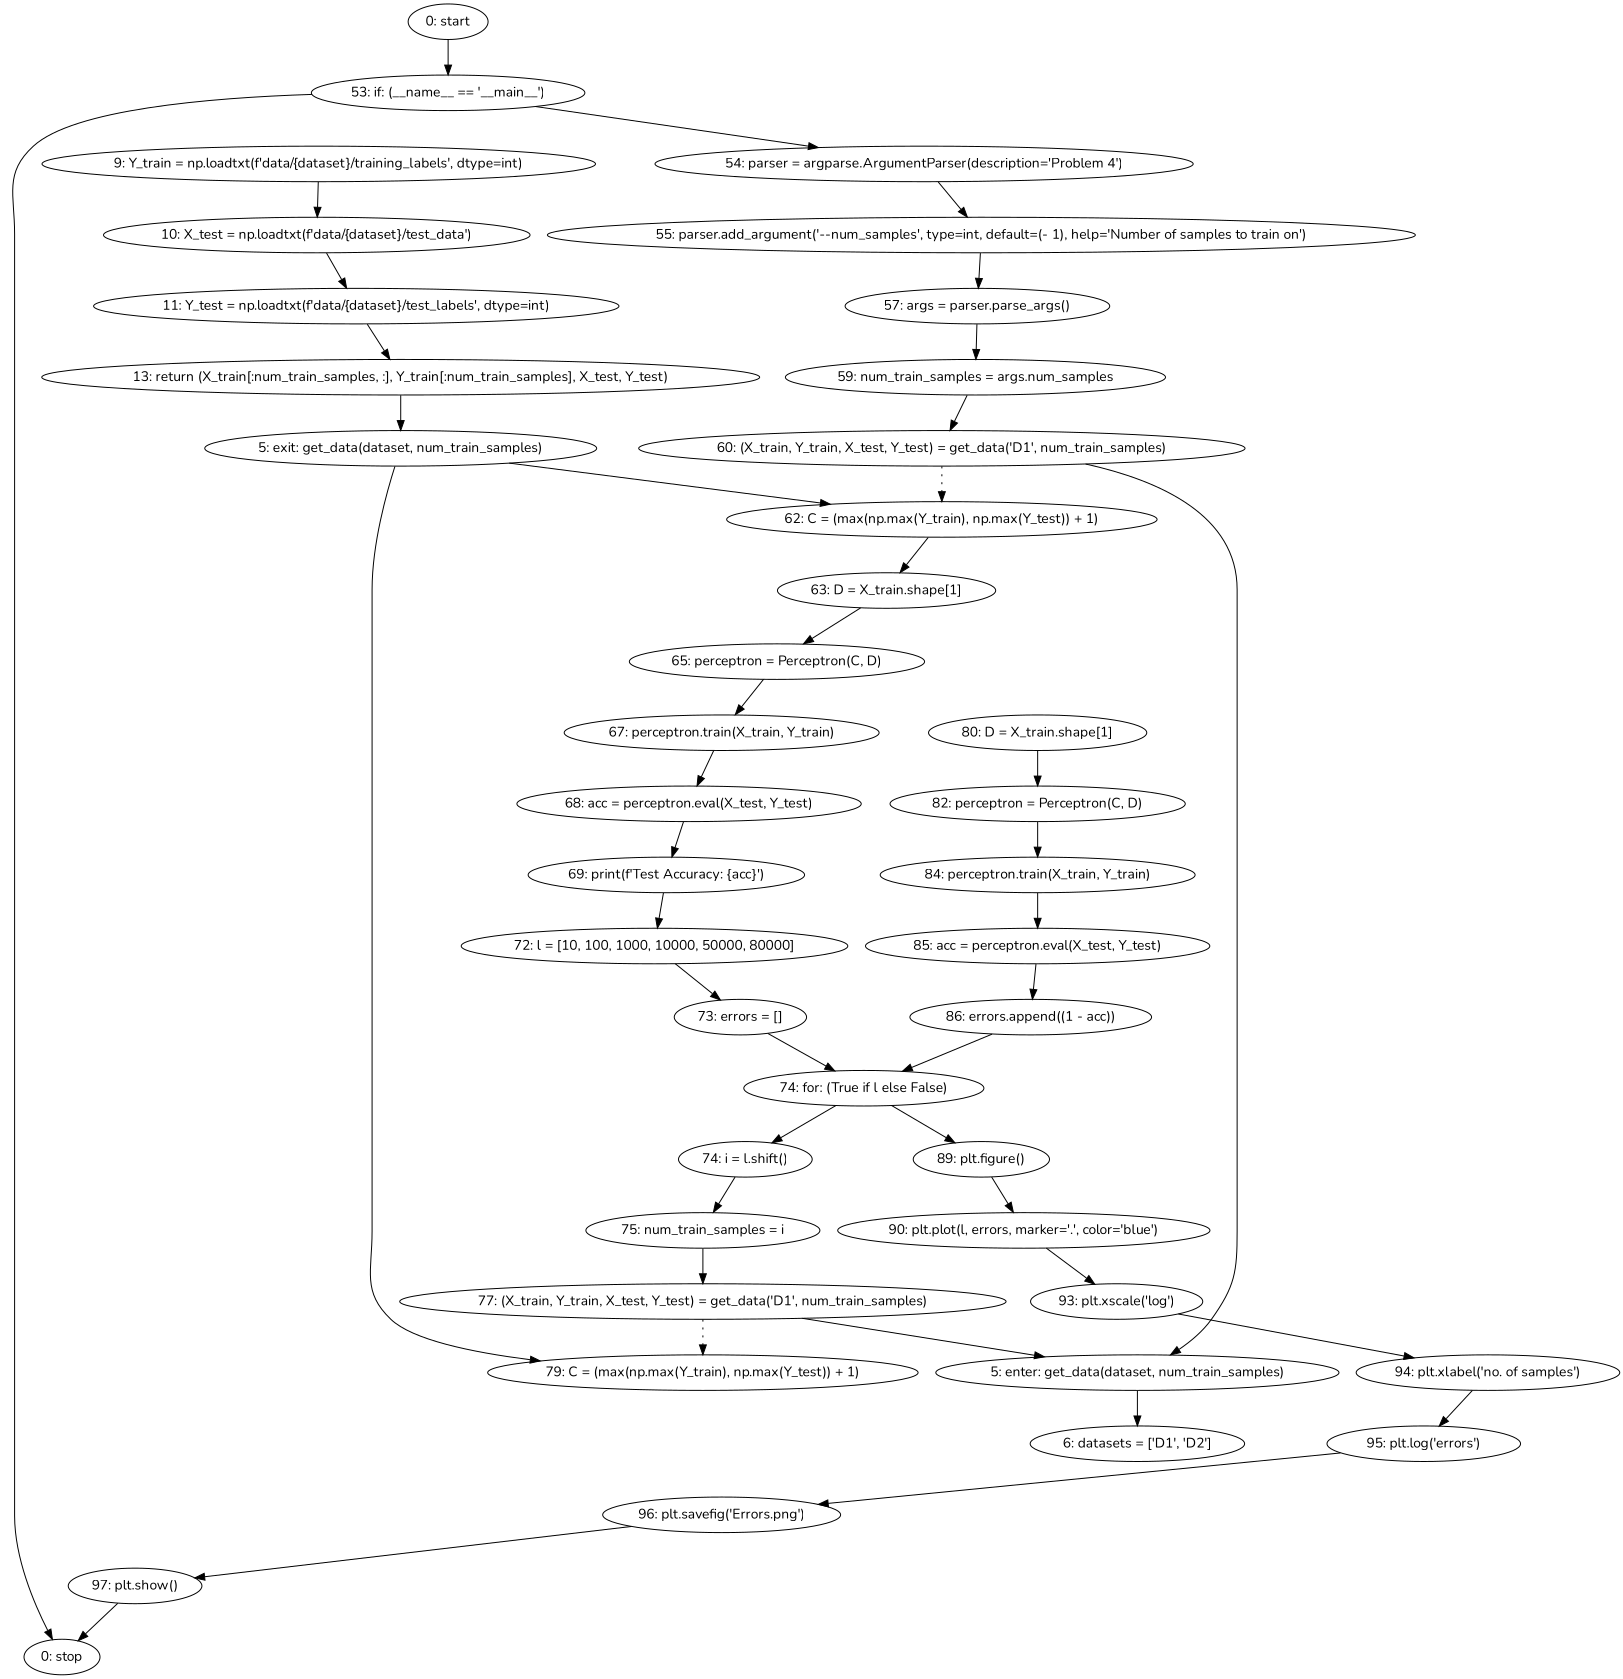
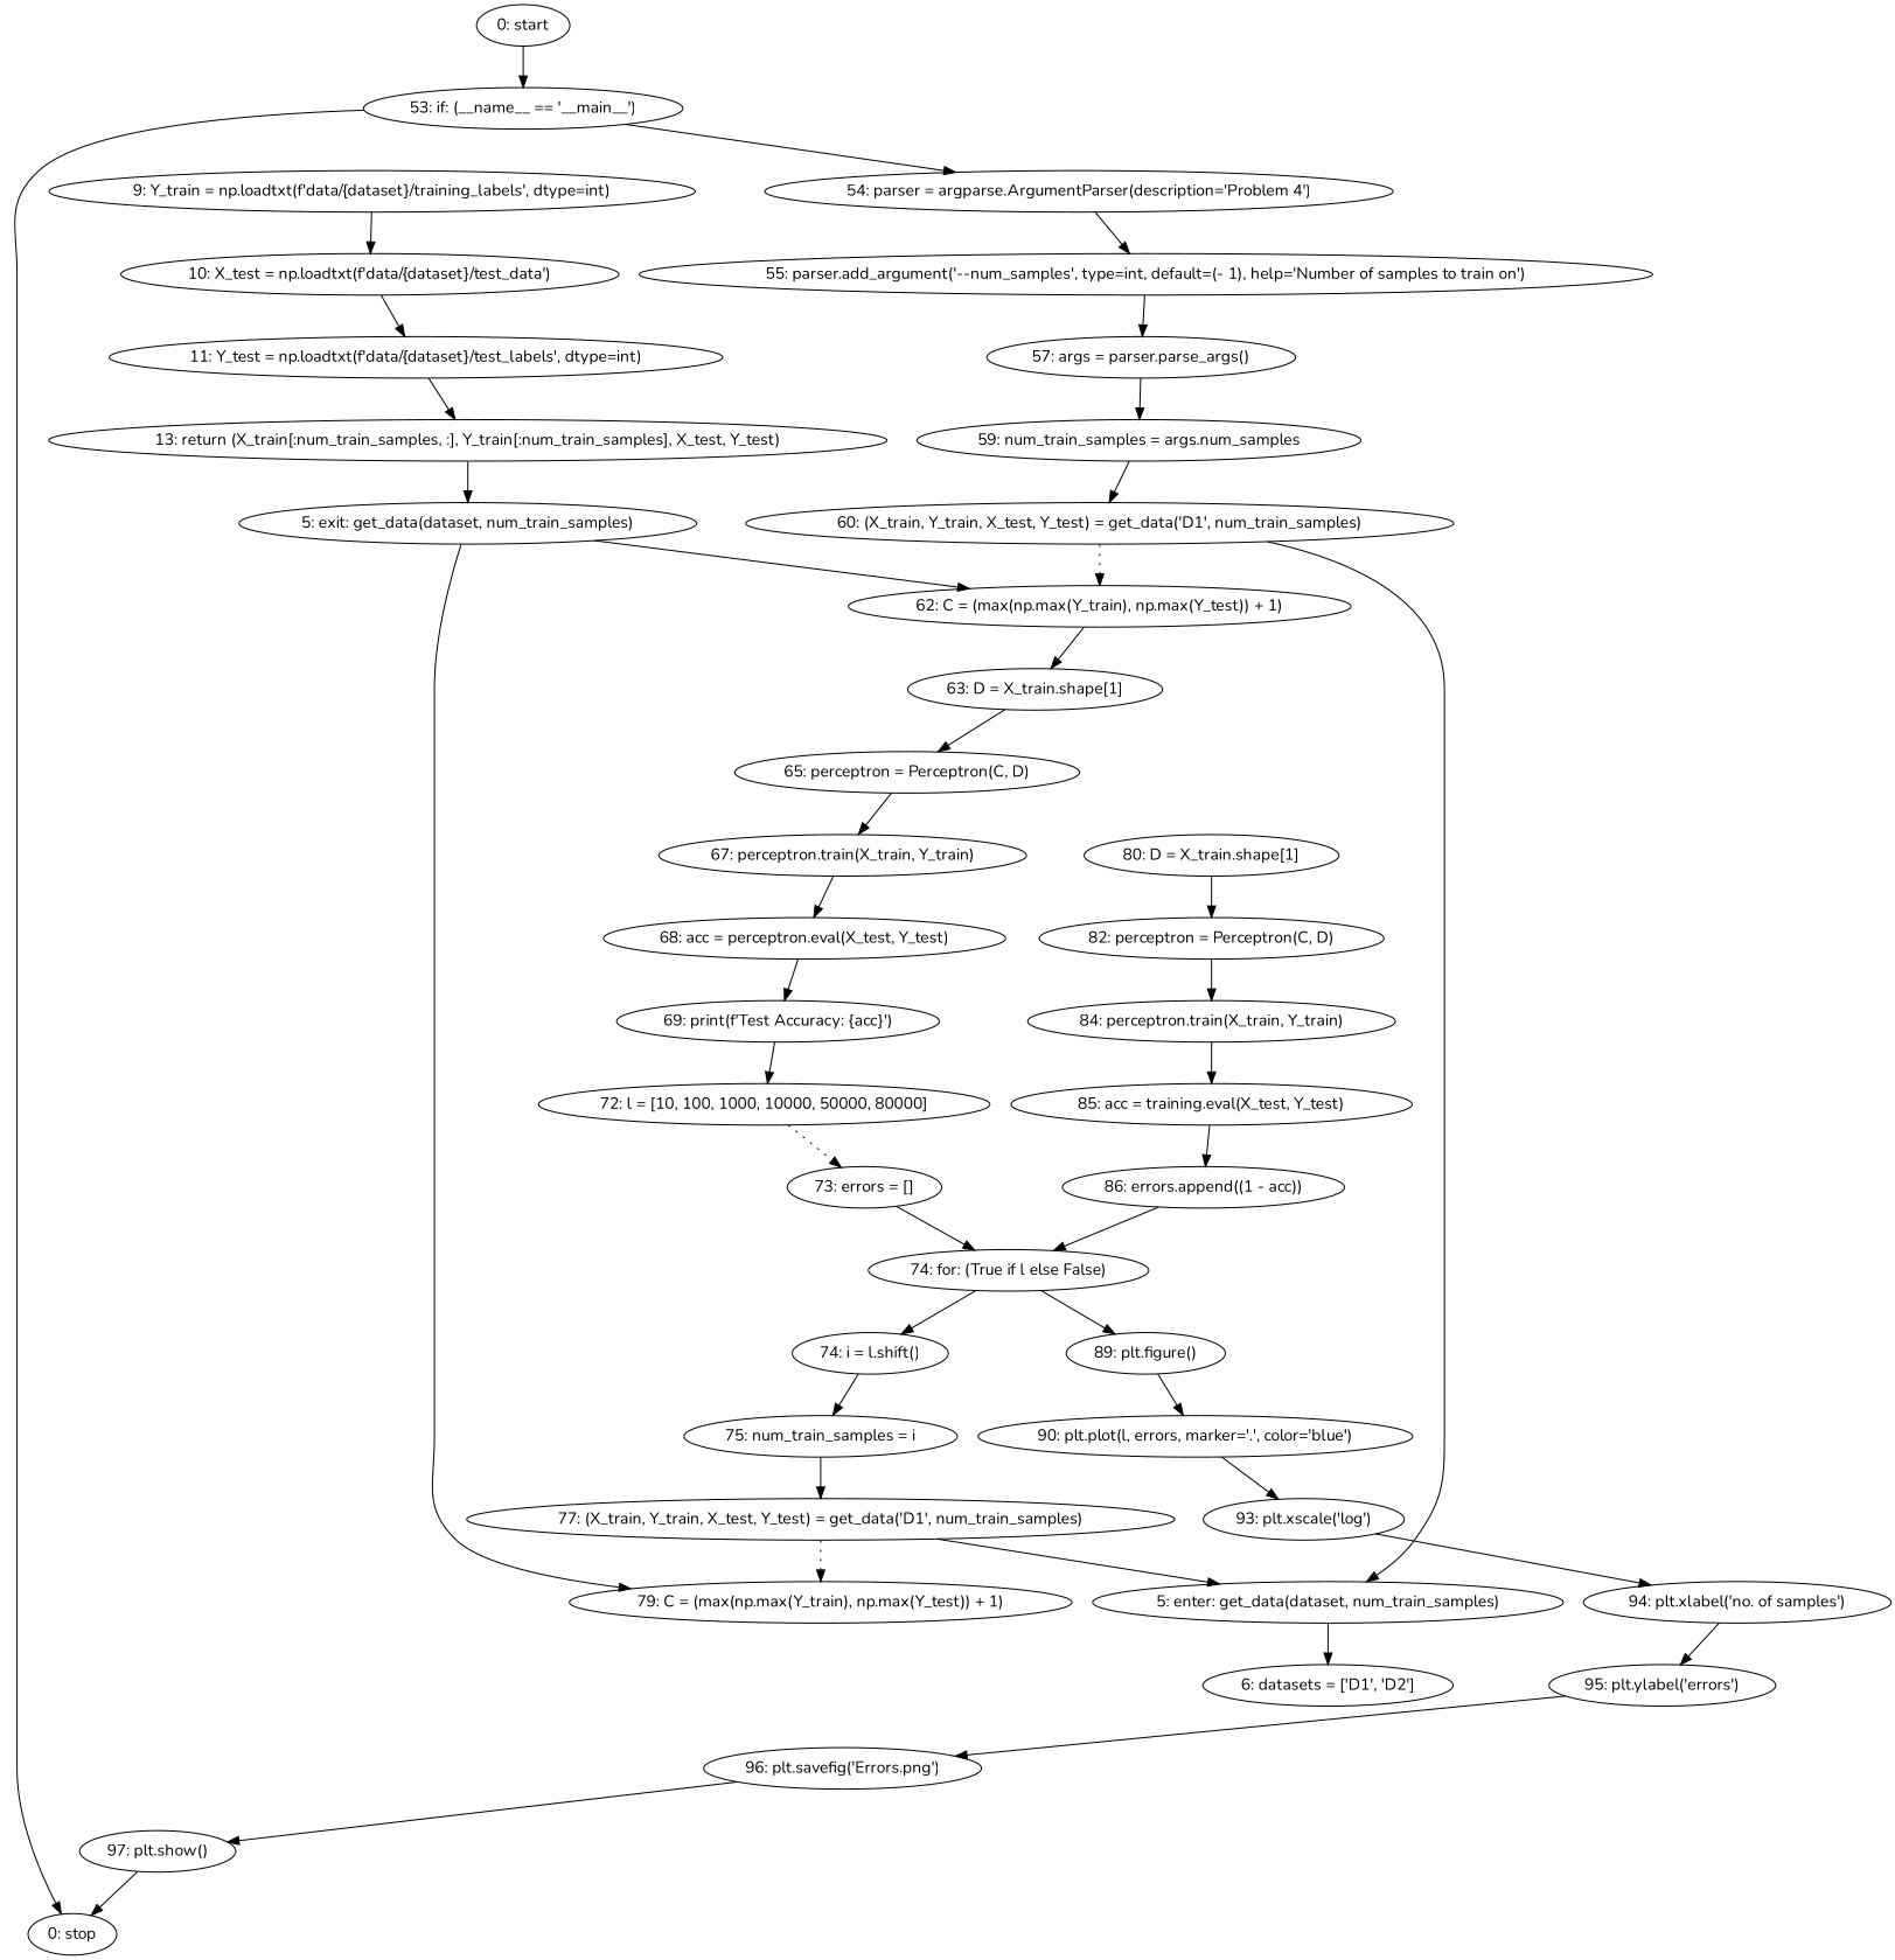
  strict digraph {
    fontname=Nunito
    node [fontname=Nunito]
    edge [fontname=Nunito]
    n1 [label="0: start"]
    n2 [label="53: if: (__name__ == '__main__')"]
    n3 [label="54: parser = argparse.ArgumentParser(description='Problem 4')"]
    n4 [label="0: stop"]
    n5 [label="55: parser.add_argument('--num_samples', type=int, default=(- 1), help='Number of samples to train on')"]
    n6 [label="57: args = parser.parse_args()"]
    n7 [label="5: enter: get_data(dataset, num_train_samples)"]
    n8 [label="6: datasets = ['D1', 'D2']"]
    n9 [label="9: Y_train = np.loadtxt(f'data/{dataset}/training_labels', dtype=int)"]
    n10 [label="10: X_test = np.loadtxt(f'data/{dataset}/test_data')"]
    n11 [label="60: (X_train, Y_train, X_test, Y_test) = get_data('D1', num_train_samples)"]
    n12 [label="62: C = (max(np.max(Y_train), np.max(Y_test)) + 1)"]
    n13 [label="63: D = X_train.shape[1]"]
    n14 [label="65: perceptron = Perceptron(C, D)"]
    n15 [label="67: perceptron.train(X_train, Y_train)"]
    n16 [label="77: (X_train, Y_train, X_test, Y_test) = get_data('D1', num_train_samples)"]
    n17 [label="79: C = (max(np.max(Y_train), np.max(Y_test)) + 1)"]
    n18 [label="80: D = X_train.shape[1]"]
    n19 [label="82: perceptron = Perceptron(C, D)"]
    n20 [label="84: perceptron.train(X_train, Y_train)"]
    n21 [label="5: exit: get_data(dataset, num_train_samples)"]
    n22 [label="13: return (X_train[:num_train_samples, :], Y_train[:num_train_samples], X_test, Y_test)"]
    n23 [label="11: Y_test = np.loadtxt(f'data/{dataset}/test_labels', dtype=int)"]
    n24 [label="59: num_train_samples = args.num_samples"]
    n25 [label="68: acc = perceptron.eval(X_test, Y_test)"]
    n26 [label="69: print(f'Test Accuracy: {acc}')"]
    n27 [label="72: l = [10, 100, 1000, 10000, 50000, 80000]"]
    n28 [label="73: errors = []"]
    n29 [label="74: for: (True if l else False)"]
    n30 [label="74: i = l.shift()"]
    n31 [label="89: plt.figure()"]
    n32 [label="75: num_train_samples = i"]
    n33 [label="90: plt.plot(l, errors, marker='.', color='blue')"]
    n34 [label="93: plt.xscale('log')"]
    n35 [label="94: plt.xlabel('no. of samples')"]
    n36 [label="86: errors.append((1 - acc))"]
-   n37 [label="85: acc = perceptron.eval(X_test, Y_test)"]
-   n38 [label="95: plt.log('errors')"]
+   n37 [label="85: acc = training.eval(X_test, Y_test)"]
+   n38 [label="95: plt.ylabel('errors')"]
    n39 [label="96: plt.savefig('Errors.png')"]
    n40 [label="97: plt.show()"]
    n1 -> n2
    n2 -> n3
    n2 -> n4
    n3 -> n5
    n5 -> n6
    n6 -> n24
    n7 -> n8
    n9 -> n10
    n10 -> n23
    n11 -> n7
    n11 -> n12 [style=dotted weight=100]
    n12 -> n13
    n13 -> n14
    n14 -> n15
    n15 -> n25
    n16 -> n7
    n16 -> n17 [style=dotted weight=100]
    n18 -> n19
    n19 -> n20
    n20 -> n37
    n21 -> n12
    n21 -> n17
    n22 -> n21
    n23 -> n22
    n24 -> n11
    n25 -> n26
    n26 -> n27
-   n27 -> n28
+   n27 -> n28 [style=dotted]
    n28 -> n29
    n29 -> n30
    n29 -> n31
    n30 -> n32
    n31 -> n33
    n32 -> n16
    n33 -> n34
    n34 -> n35
    n35 -> n38
    n36 -> n29
    n37 -> n36
    n38 -> n39
    n39 -> n40
    n40 -> n4
  }
